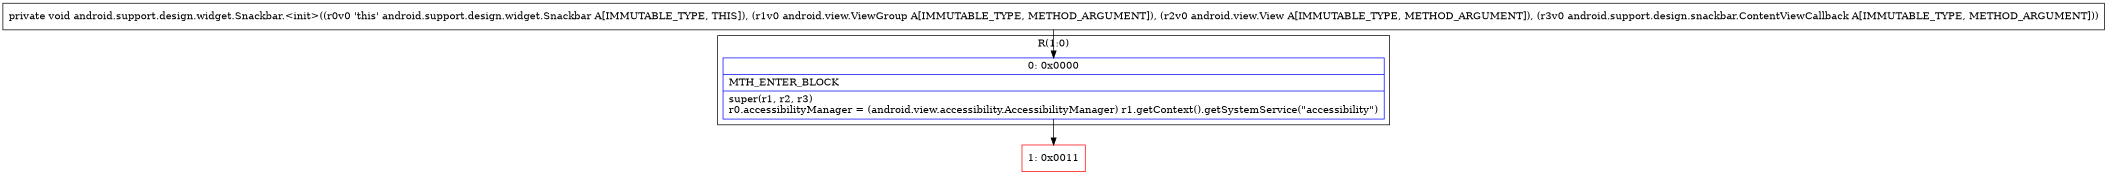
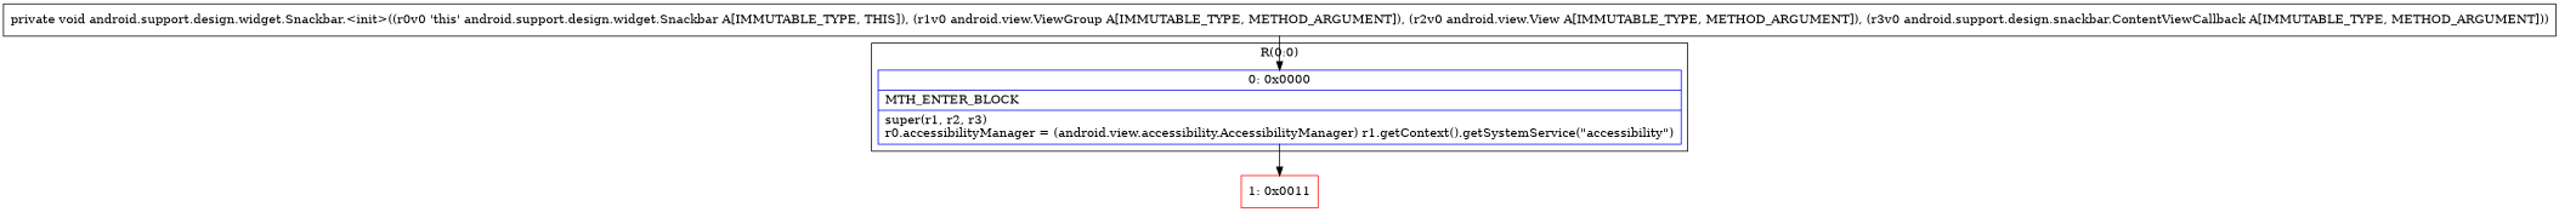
  digraph {
    node [shape=record]
    n1 [color=blue label="{0\:\ 0x0000|MTH_ENTER_BLOCK\l|super(r1, r2, r3)\lr0.accessibilityManager = (android.view.accessibility.AccessibilityManager) r1.getContext().getSystemService(\"accessibility\")\l}"]
    n2 [color=red label="{1\:\ 0x0011}"]
    n3 [label="{private void android.support.design.widget.Snackbar.\<init\>((r0v0 'this' android.support.design.widget.Snackbar A[IMMUTABLE_TYPE, THIS]), (r1v0 android.view.ViewGroup A[IMMUTABLE_TYPE, METHOD_ARGUMENT]), (r2v0 android.view.View A[IMMUTABLE_TYPE, METHOD_ARGUMENT]), (r3v0 android.support.design.snackbar.ContentViewCallback A[IMMUTABLE_TYPE, METHOD_ARGUMENT])) }"]
    subgraph cluster_1 {
-     label="R(1:0)"
+     label="R(0:0)"
      n1
    }
    n1 -> n2
    n3 -> n1
  }
